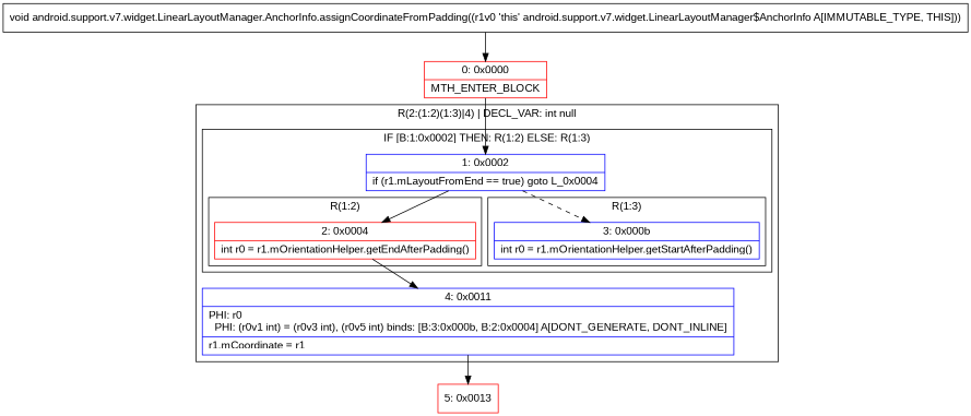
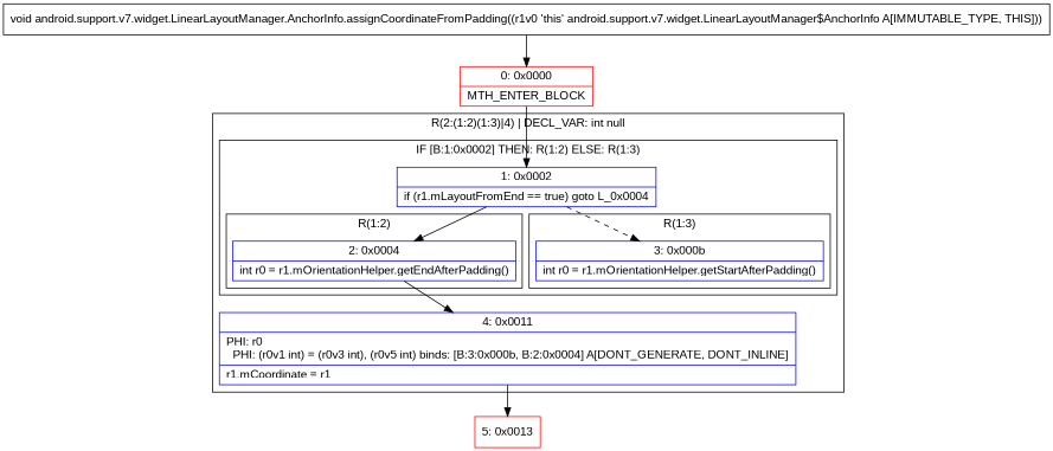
  digraph {
    fontname="Liberation Sans"
    node [color=blue fontname="Liberation Sans" shape=record]
    edge [fontname="Liberation Sans"]
-   n1 [color=red label="{2\:\ 0x0004|int r0 = r1.mOrientationHelper.getEndAfterPadding()\l}"]
+   n1 [label="{2\:\ 0x0004|int r0 = r1.mOrientationHelper.getEndAfterPadding()\l}"]
    n2 [label="{3\:\ 0x000b|int r0 = r1.mOrientationHelper.getStartAfterPadding()\l}"]
    n3 [label="{1\:\ 0x0002|if (r1.mLayoutFromEnd == true) goto L_0x0004\l}"]
    n4 [label="{4\:\ 0x0011|PHI: r0 \l  PHI: (r0v1 int) = (r0v3 int), (r0v5 int) binds: [B:3:0x000b, B:2:0x0004] A[DONT_GENERATE, DONT_INLINE]\l|r1.mCoordinate = r1\l}"]
    n5 [color=red label="{5\:\ 0x0013}"]
    n6 [color=red label="{0\:\ 0x0000|MTH_ENTER_BLOCK\l}"]
    n7 [label="{void android.support.v7.widget.LinearLayoutManager.AnchorInfo.assignCoordinateFromPadding((r1v0 'this' android.support.v7.widget.LinearLayoutManager$AnchorInfo A[IMMUTABLE_TYPE, THIS])) }" color=""]
    subgraph cluster_1 {
      label="R(2:(1:2)(1:3)|4) | DECL_VAR: int null\l"
      n4
      subgraph cluster_2 {
        label="IF [B:1:0x0002] THEN: R(1:2) ELSE: R(1:3)"
        n3
        subgraph cluster_3 {
          label="R(1:2)"
          n1
        }
        subgraph cluster_4 {
          label="R(1:3)"
          n2
        }
      }
    }
    n1 -> n4
    n3 -> n1
    n3 -> n2 [style=dashed]
    n4 -> n5
    n6 -> n3
    n7 -> n6
  }
